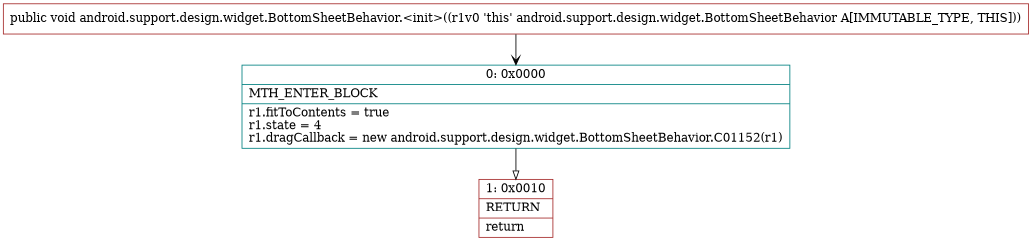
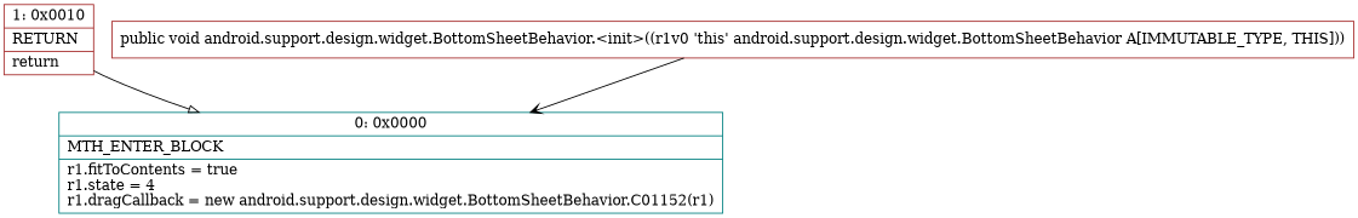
  digraph {
    node [shape=record color=brown]
    n1 [label="{0\:\ 0x0000|MTH_ENTER_BLOCK\l|r1.fitToContents = true\lr1.state = 4\lr1.dragCallback = new android.support.design.widget.BottomSheetBehavior.C01152(r1)\l}" color=teal]
    n2 [label="{1\:\ 0x0010|RETURN\l|return\l}"]
    n3 [label="{public void android.support.design.widget.BottomSheetBehavior.\<init\>((r1v0 'this' android.support.design.widget.BottomSheetBehavior A[IMMUTABLE_TYPE, THIS])) }"]
-   n1 -> n2 [arrowhead=onormal]
+   n2 -> n1 [arrowhead=onormal]
    n3 -> n1 [arrowhead=vee]
  }
